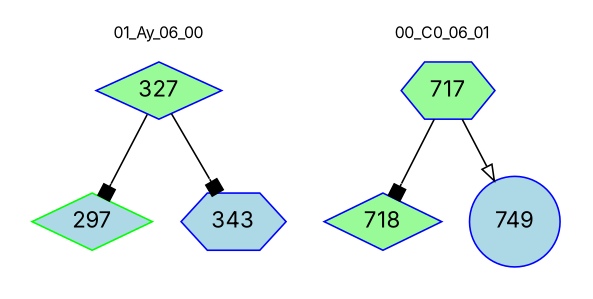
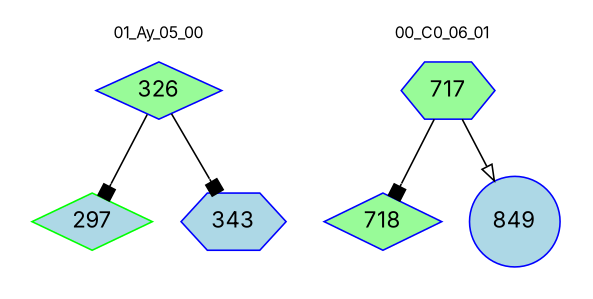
  digraph {
    fontname=Inter
    node [color=blue fillcolor=palegreen fontname=Inter shape=diamond style=filled]
    edge [arrowhead=box color=black fontname=Inter]
-   n1 [label=327]
+   n1 [label=326]
    n2 [color=green fillcolor=lightblue label=297]
    n3 [fillcolor=lightblue label=343 shape=hexagon]
    n4 [label=717 shape=hexagon]
    n5 [label=718]
-   n6 [fillcolor=lightblue label=749 shape=circle]
+   n6 [fillcolor=lightblue label=849 shape=circle]
    subgraph cluster_1 {
      color=white
      fontsize=10
-     label="01_Ay_06_00"
+     label="01_Ay_05_00"
      n1
      n2
      n3
    }
    subgraph cluster_2 {
      color=white
      fontsize=10
      label="00_C0_06_01"
      n4
      n5
      n6
    }
    n1 -> n2
    n1 -> n3
    n4 -> n5
    n4 -> n6 [arrowhead=onormal]
  }
